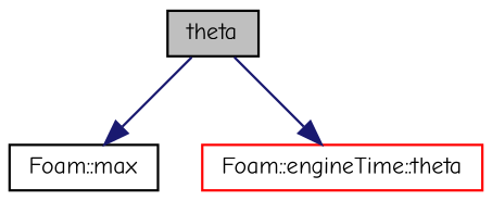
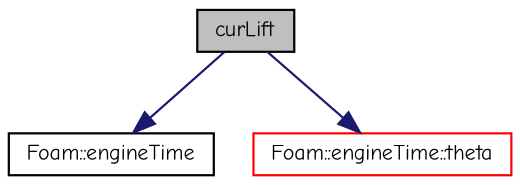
  digraph {
    fontname="Comic Neue"
    rankdir=TB
    node [color=black fontname="Comic Neue" fontsize=10 shape=record]
    edge [color=midnightblue fontname="Comic Neue" fontsize=10 labelfontname=FreeSans labelfontsize=10 style=solid]
-   n1 [fillcolor=grey75 fontcolor=black height=0.2 label=theta style=filled width=0.4]
-   n2 [height=0.2 label="Foam::max" width=0.4]
+   n1 [fillcolor=grey75 fontcolor=black height=0.2 label=curLift style=filled width=0.4]
+   n2 [height=0.2 label="Foam::engineTime" width=0.4]
    n3 [color=red height=0.2 label="Foam::engineTime::theta" width=0.4]
    n1 -> n2
    n1 -> n3
  }
